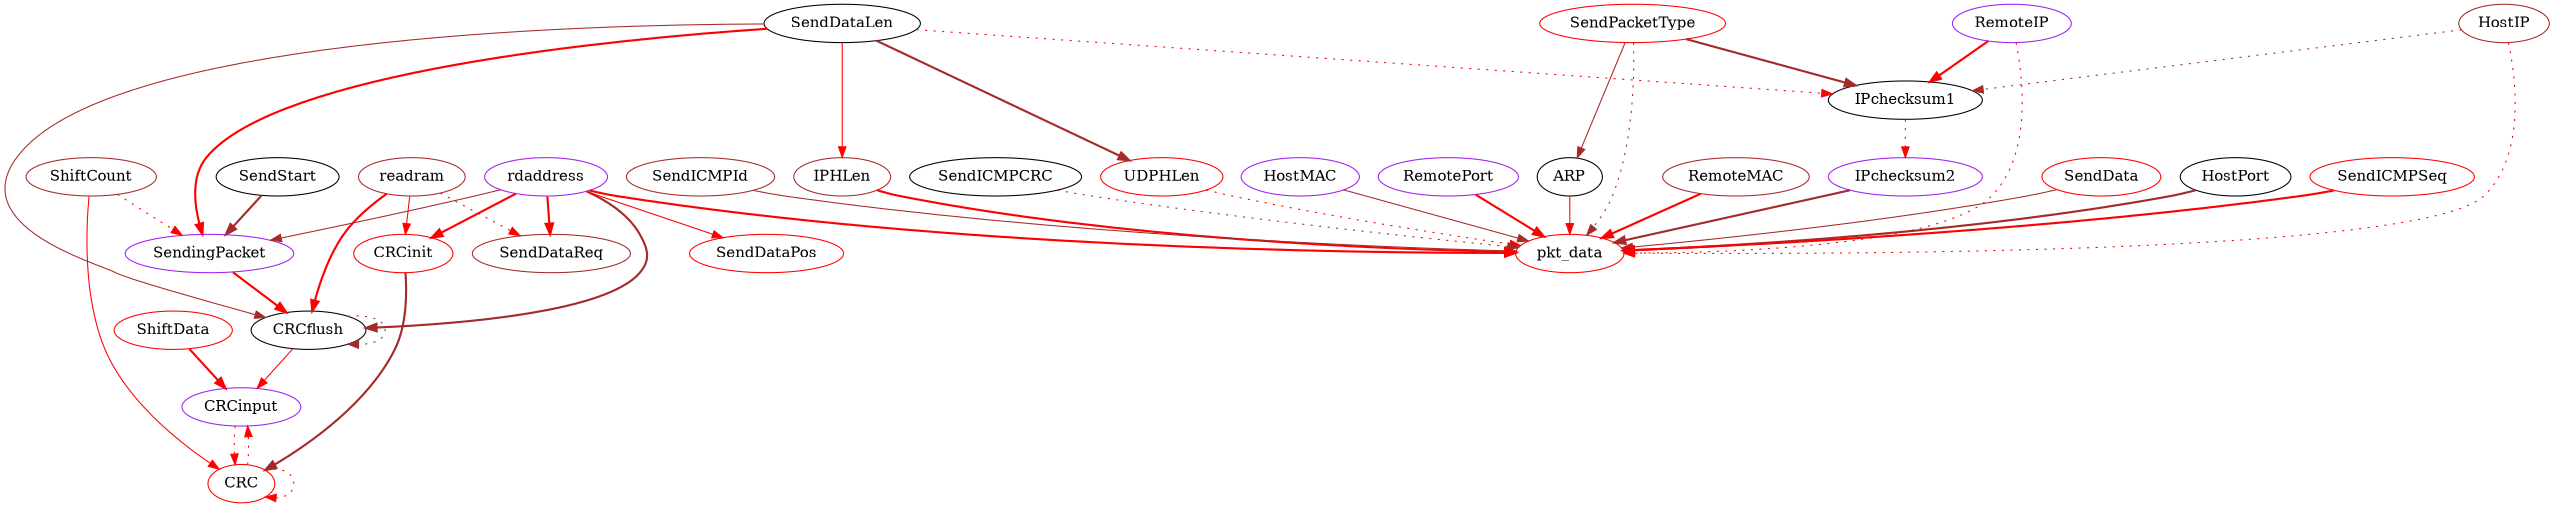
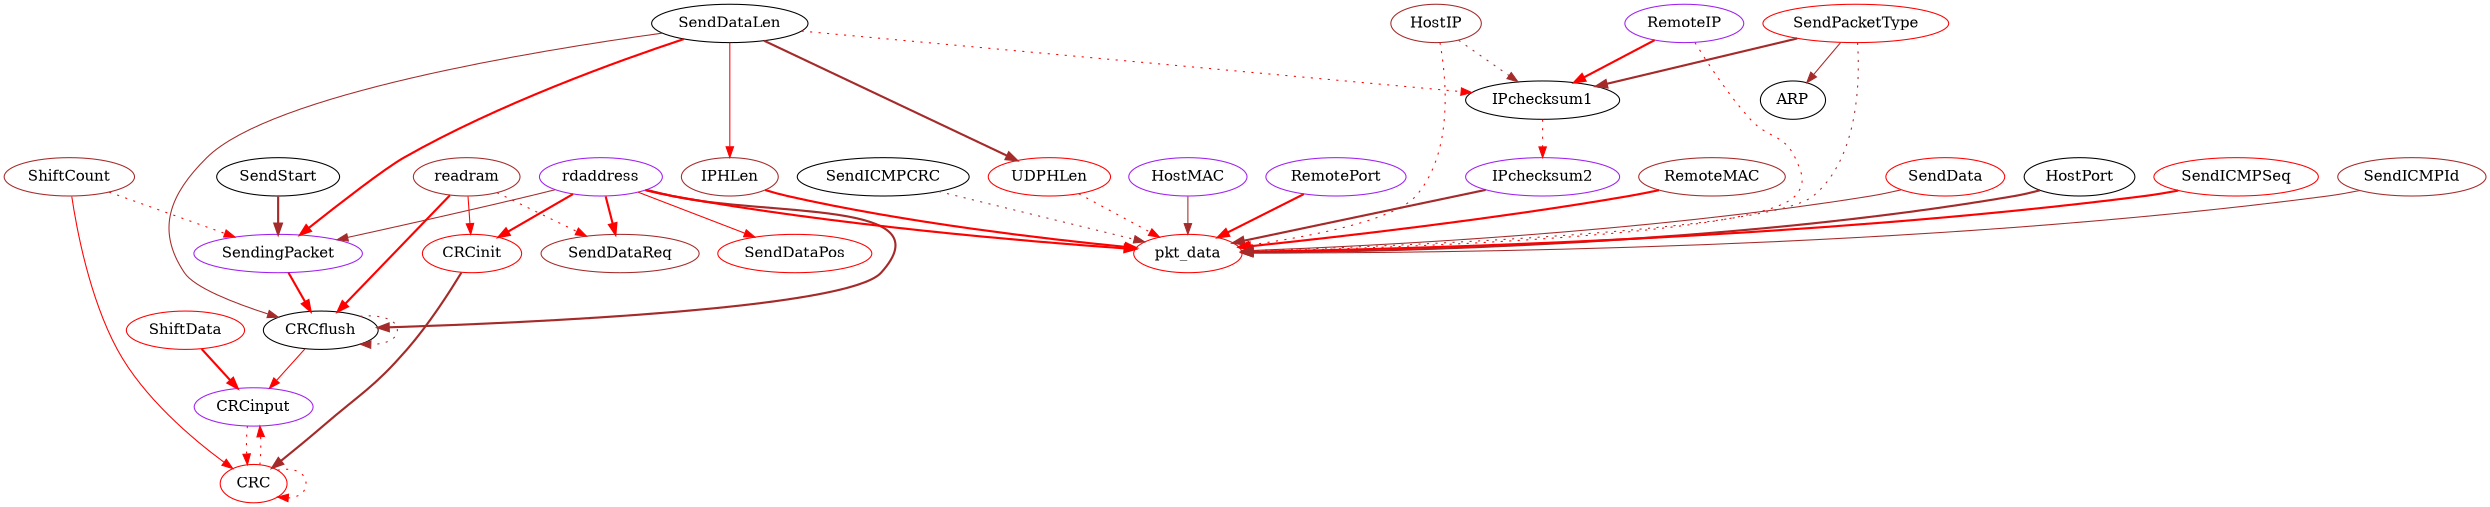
  digraph {
    node [color=red]
    edge [color=red style=bold weight=1.0]
    ShiftData
    CRCinput [color=purple]
    CRC
    CRCflush [color=black]
    SendStart [color=black]
    SendingPacket [color=purple]
    pkt_data
    HostMAC [color=purple]
    RemotePort [color=purple]
    ShiftCount [color=brown]
    SendDataLen [color=black]
    IPchecksum1 [color=black]
    IPHLen [color=brown]
    UDPHLen
    IPchecksum2 [color=purple]
    RemoteMAC [color=brown]
    RemoteIP [color=purple]
    SendData
    readram [color=brown]
    CRCinit
    SendDataReq [color=brown]
    HostPort [color=black]
    SendICMPSeq
    HostIP [color=brown]
    ARP [color=black]
    SendICMPId [color=brown]
    SendPacketType
    SendICMPCRC [color=black]
    rdaddress [color=purple]
    SendDataPos
    ShiftData -> CRCinput
    CRCinput -> CRC [style=dotted]
    CRC -> CRCinput [style=dotted]
    CRC -> CRC [style=dotted]
    CRCflush -> CRCinput [style=solid]
    CRCflush -> CRCflush [color=brown style=dotted weight=2.0]
    SendStart -> SendingPacket [color=brown weight=2.0]
    SendingPacket -> CRCflush
    HostMAC -> pkt_data [color=brown style=solid weight=12.0]
    RemotePort -> pkt_data [weight=2.0]
    ShiftCount -> CRC [style=solid]
    ShiftCount -> SendingPacket [style=dotted]
    SendDataLen -> CRCflush [color=brown style=solid]
    SendDataLen -> SendingPacket
    SendDataLen -> IPchecksum1 [style=dotted]
    SendDataLen -> IPHLen [style=solid]
    SendDataLen -> UDPHLen [color=brown]
    IPchecksum1 -> IPchecksum2 [style=dotted]
    IPHLen -> pkt_data [weight=2.0]
    UDPHLen -> pkt_data [style=dotted weight=2.0]
    IPchecksum2 -> pkt_data [color=brown weight=2.0]
    RemoteMAC -> pkt_data [weight=12.0]
    RemoteIP -> pkt_data [style=dotted weight=8.0]
    RemoteIP -> IPchecksum1
    SendData -> pkt_data [color=brown style=solid]
    readram -> CRCflush
    readram -> CRCinit [style=solid]
    readram -> SendDataReq [style=dotted]
    CRCinit -> CRC [color=brown]
    HostPort -> pkt_data [color=brown weight=2.0]
    SendICMPSeq -> pkt_data [weight=2.0]
    HostIP -> pkt_data [style=dotted weight=7.0]
    HostIP -> IPchecksum1 [color=brown style=dotted]
-   ARP -> pkt_data [style=solid weight=22.0]
    SendICMPId -> pkt_data [color=brown style=solid weight=2.0]
    SendPacketType -> pkt_data [color=brown style=dotted weight=26.0]
    SendPacketType -> IPchecksum1 [color=brown]
    SendPacketType -> ARP [color=brown style=solid]
    SendICMPCRC -> pkt_data [color=brown style=dotted weight=2.0]
    rdaddress -> CRCflush [color=brown]
    rdaddress -> SendingPacket [color=brown style=solid]
    rdaddress -> pkt_data [weight=51.0]
    rdaddress -> CRCinit
    rdaddress -> SendDataReq
    rdaddress -> SendDataPos [style=solid]
  }
